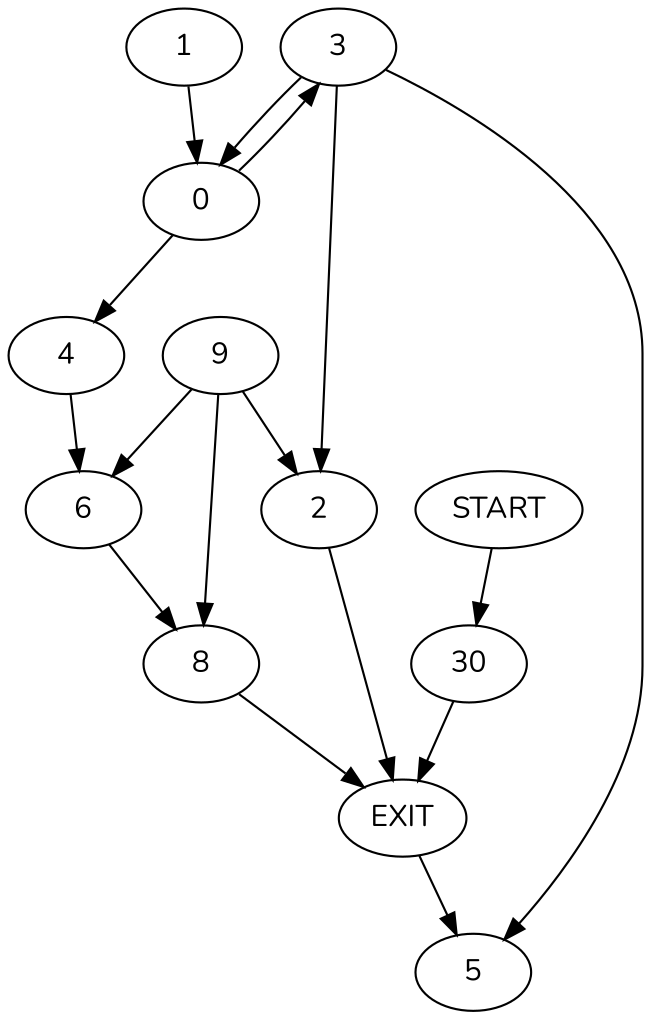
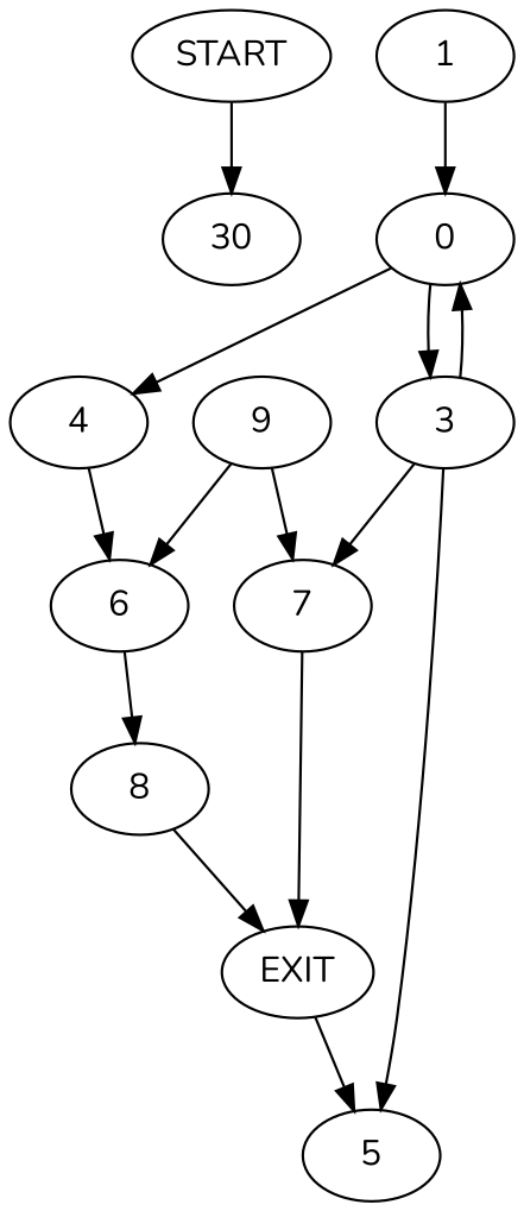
  digraph {
    fontname=Nunito
    node [fontname=Nunito]
    edge [fontname=Nunito]
    n1 [label=START]
    n2 [label=30]
    n3 [label=0]
    1
    n5 [label=EXIT]
    5
    3
    4
-   7 [label=2]
+   7
    6
    8
    9
    n1 -> n2
-   n2 -> n5
    n3 -> 3
    n3 -> 4
    1 -> n3
    n5 -> 5
    3 -> n3
    3 -> 5
    3 -> 7
    4 -> 6
    7 -> n5
    6 -> 8
    8 -> n5
    9 -> 7
    9 -> 6
-   9 -> 8
  }
